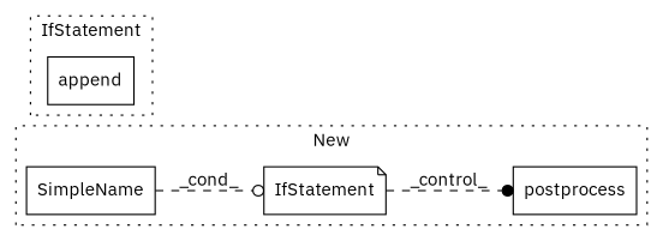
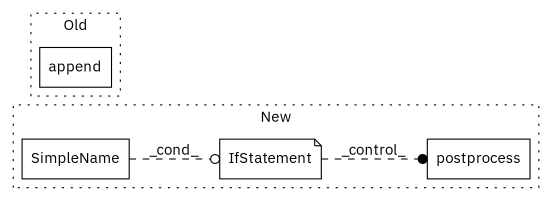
  digraph {
    fontname="IBM Plex Sans"
    rankdir=LR
    node [a=32 fontname="IBM Plex Sans" shape=box]
    edge [fontname="IBM Plex Sans" style=dashed]
    n1 [l="12,1" label=postprocess s="4714,4727"]
    n2 [a=25 l="4,2" label=IfStatement s="4658,4686" shape=note]
    n3 [a=42 label=SimpleName]
    n4 [l="7,1" label=append s="3415,3427"]
    subgraph cluster_1 {
      label=New
      style=dotted
      n1
      n2
      n3
    }
    subgraph cluster_2 {
-     label=IfStatement
+     label=Old
      style=dotted
      n4
    }
    n2 -> n1 [arrowhead=dot label=_control_]
    n3 -> n2 [arrowhead=odot label=_cond_]
  }
